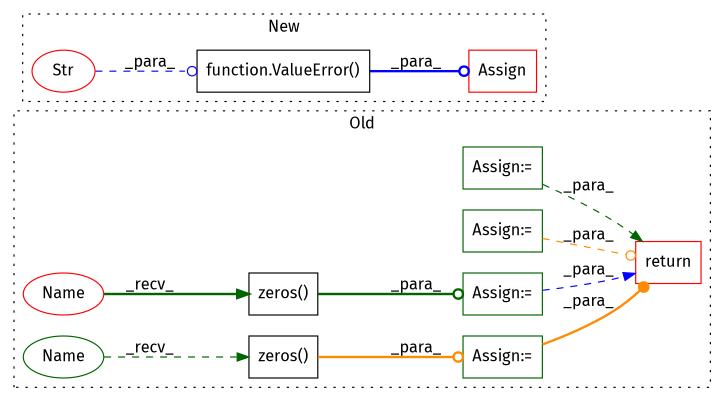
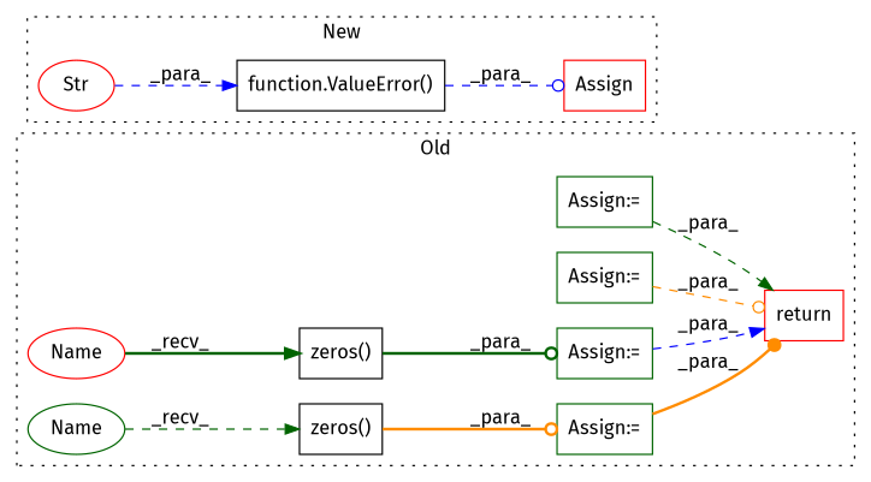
  digraph {
    fontname="Fira Sans"
    rankdir=LR
    node [a=68 color=darkgreen fontname="Fira Sans" l=3 shape=box]
    edge [arrowhead=normal color=darkgreen fontname="Fira Sans" style=dashed]
    n1 [a=75 color=black l="12,21" label="zeros()" s="5090,5126"]
    n2 [label="Assign:=" s=5087]
    n3 [a=93 color=red l=7 label=return s=5369]
    n4 [a=75 color=black l="12,18" label="zeros()" s="5168,5214"]
    n5 [label="Assign:=" s=5270]
    n6 [label="Assign:=" s=5165]
    n7 [label="Assign:=" s=5049]
    n8 [a=87 color=red l=5 label=Name s=5168 shape=ellipse]
    n9 [a=87 l=5 label=Name s=5090 shape=ellipse]
    n10 [a=91 color=red l=6 label=Assign s=5084]
    n11 [a=75 color=black l="11,1" label="function.ValueError()" s="5090,5119"]
    n12 [a=66 color=red l=18 label=Str s=5101 shape=ellipse]
    subgraph cluster_1 {
      label=Old
      style=dotted
      n1
      n2
      n3
      n4
      n5
      n6
      n7
      n8
      n9
    }
    subgraph cluster_2 {
      label=New
      style=dotted
      n10
      n11
      n12
    }
    n1 -> n2 [arrowhead=odot color=darkorange label=_para_ style=bold]
    n2 -> n3 [arrowhead=dot color=darkorange label=_para_ style=bold]
    n4 -> n6 [arrowhead=odot label=_para_ style=bold]
    n5 -> n3 [label=_para_]
    n6 -> n3 [color=blue label=_para_]
    n7 -> n3 [arrowhead=odot color=darkorange label=_para_]
    n8 -> n4 [label=_recv_ style=bold]
    n9 -> n1 [label=_recv_]
-   n11 -> n10 [arrowhead=odot color=blue label=_para_ style=bold]
-   n12 -> n11 [arrowhead=odot color=blue label=_para_]
+   n11 -> n10 [arrowhead=odot color=blue label=_para_]
+   n12 -> n11 [color=blue label=_para_]
  }
